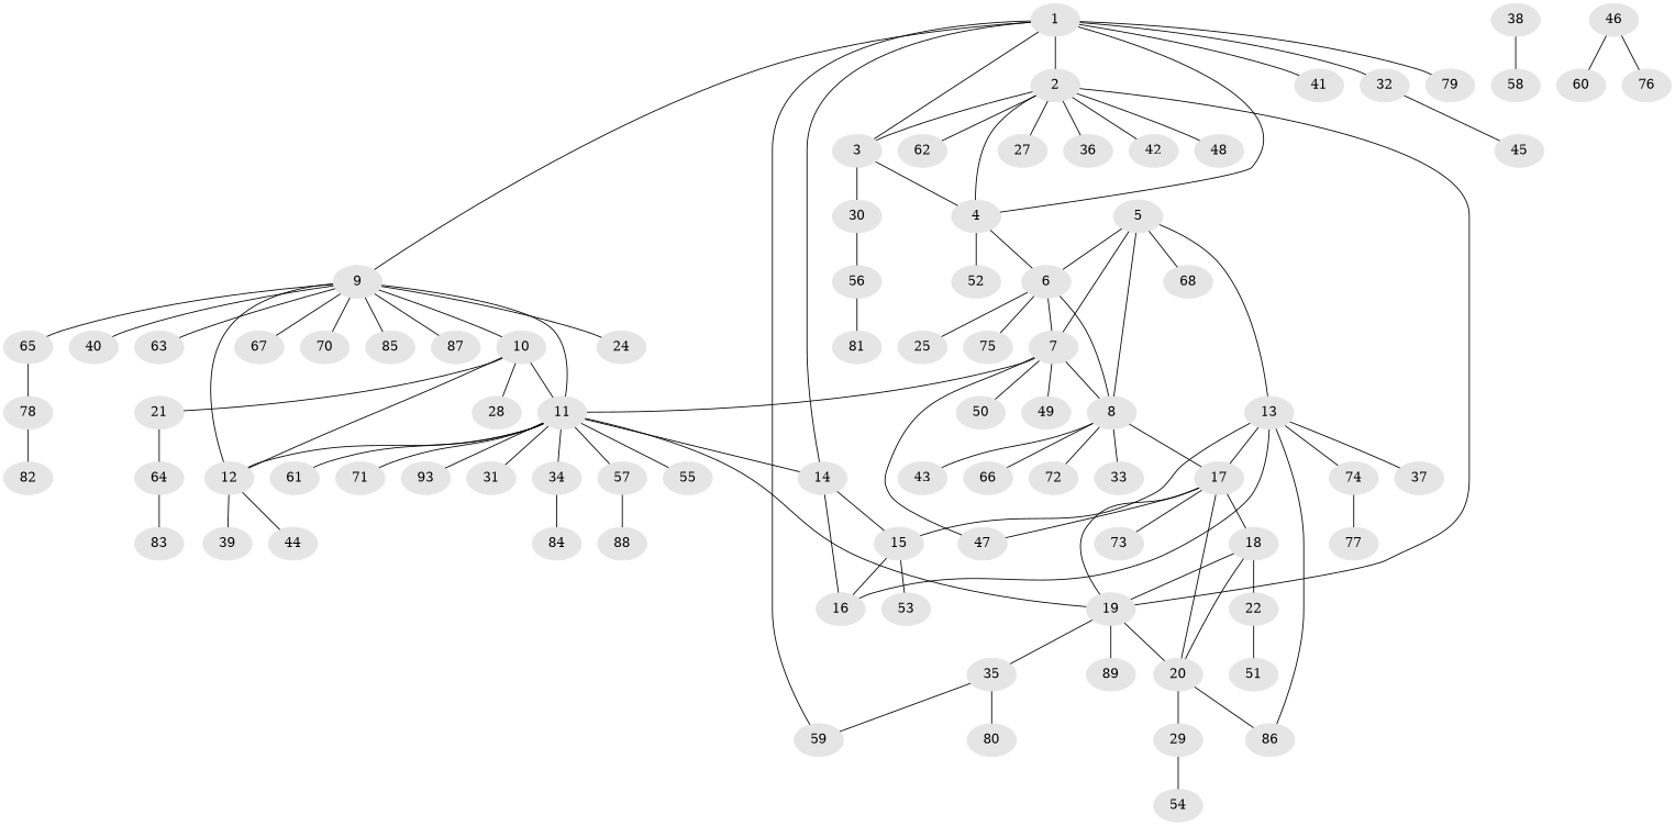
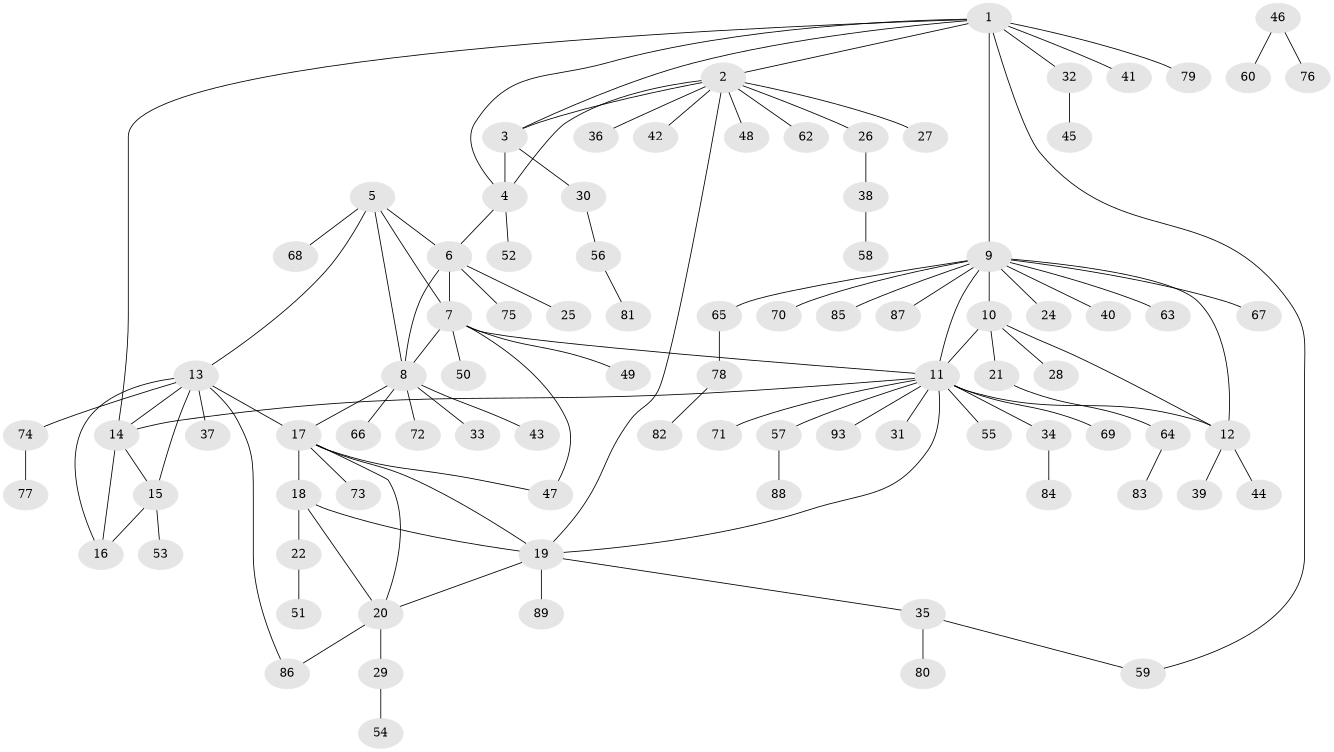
  graph {
    fontname="DejaVu Serif"
    node [color=gray90 fontname="DejaVu Serif" style=filled]
    edge [fontname="DejaVu Serif"]
    1
    2
    3
    4
    9
    14
    32
    41
    59
    79
    19
+   26
    27
    36
    42
    48
    62
    30
    6
    52
    11
    10
    12
    24
    40
    63
    65
    67
    70
    85
    87
    15
    16
    45
    20
    35
    n37 [label=89]
    38
    56
    7
    8
    25
    75
    5
    13
    68
    47
    49
    50
    17
    33
    43
    66
    72
    37
    74
    86
    n58 [label=93]
    31
    34
    55
    57
-   61
+   61 [label=69]
    71
    18
    73
    21
    28
    39
    44
    78
    64
    84
    88
    53
    77
    46
    60
    76
    22
    29
    51
    80
    54
    83
    58
    81
    82
    1 -- 2
    1 -- 3
    1 -- 4
    1 -- 9
    1 -- 14
    1 -- 32
    1 -- 41
    1 -- 59
    1 -- 79
    2 -- 3
    2 -- 4
    2 -- 19
+   2 -- 26
    2 -- 27
    2 -- 36
    2 -- 42
    2 -- 48
    2 -- 62
    3 -- 4
    3 -- 30
    4 -- 6
    4 -- 52
    9 -- 11
    9 -- 10
    9 -- 12
    9 -- 24
    9 -- 40
    9 -- 63
    9 -- 65
    9 -- 67
    9 -- 70
    9 -- 85
    9 -- 87
    14 -- 15
    14 -- 16
    32 -- 45
    19 -- 20
    19 -- 35
    19 -- n37
+   26 -- 38
    30 -- 56
    6 -- 7
    6 -- 8
    6 -- 25
    6 -- 75
    11 -- 14
    11 -- 19
    11 -- 12
    11 -- n58
    11 -- 31
    11 -- 34
    11 -- 55
    11 -- 57
    11 -- 61
    11 -- 71
    10 -- 11
    10 -- 12
    10 -- 21
    10 -- 28
    12 -- 39
    12 -- 44
    65 -- 78
    15 -- 16
    15 -- 53
    20 -- 86
    20 -- 29
    35 -- 59
    35 -- 80
    38 -- 58
    56 -- 81
    7 -- 11
    7 -- 8
    7 -- 47
    7 -- 49
    7 -- 50
    8 -- 17
    8 -- 33
    8 -- 43
    8 -- 66
    8 -- 72
    5 -- 6
    5 -- 7
    5 -- 8
    5 -- 13
    5 -- 68
+   13 -- 14
    13 -- 15
    13 -- 16
    13 -- 17
    13 -- 37
    13 -- 74
    13 -- 86
    17 -- 19
    17 -- 20
    17 -- 47
    17 -- 18
    17 -- 73
    74 -- 77
    34 -- 84
    57 -- 88
    18 -- 19
    18 -- 20
    18 -- 22
    21 -- 64
    78 -- 82
    64 -- 83
    46 -- 60
    46 -- 76
    22 -- 51
    29 -- 54
  }
